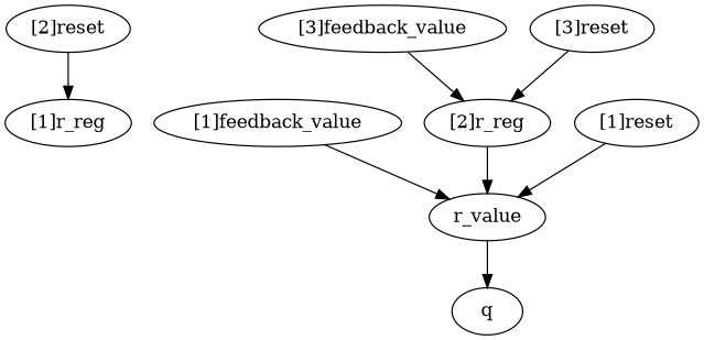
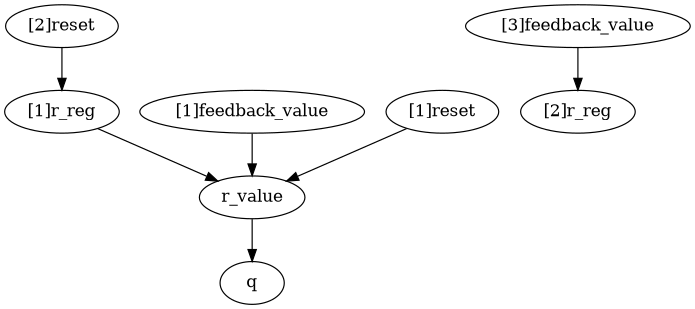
  strict digraph {
    node [complexity=5]
    "[2]reset" [complexity=6 importance=1.86111035194 rank=0.310185058657]
    "[1]r_reg" [importance=0.861110703728 rank=0.172222140746]
    n3 [complexity=2 importance=0.52777760492 label=r_value rank=0.26388880246]
    q [complexity=0 importance=0.194444506112 rank=0.0]
    "[1]feedback_value" [importance=0.666666549404 rank=0.133333309881]
    "[3]feedback_value" [complexity=11 importance=1.33333274702 rank=0.121212067911]
    "[2]r_reg" [complexity=8 importance=1.19444380254 rank=0.149305475317]
    "[1]reset" [complexity=3 importance=1.19444415432 rank=0.398148051441]
-   "[3]reset" [complexity=9 importance=2.52777654956 rank=0.280864061062]
    "[2]reset" -> "[1]r_reg"
-   "[2]r_reg" -> n3
+   "[1]r_reg" -> n3
    n3 -> q
    "[1]feedback_value" -> n3
    "[3]feedback_value" -> "[2]r_reg"
    "[1]reset" -> n3
-   "[3]reset" -> "[2]r_reg"
  }
